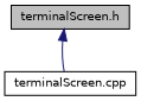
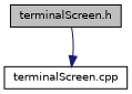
  digraph {
    node [color=black fontname=Helvetica fontsize=10 shape=record style=filled]
    n1 [fillcolor=grey75 fontcolor=black height=0.2 label="terminalScreen.h" width=0.4]
    n2 [fillcolor=white height=0.2 label="terminalScreen.cpp" width=0.4]
-   n1 -> n2 [color=midnightblue dir=back fontname=Helvetica fontsize=10 labelfontname=Helvetica labelfontsize=10 style=solid]
+   n2 -> n1 [color=midnightblue dir=back fontname=Helvetica fontsize=10 labelfontname=Helvetica labelfontsize=10 style=solid]
  }
